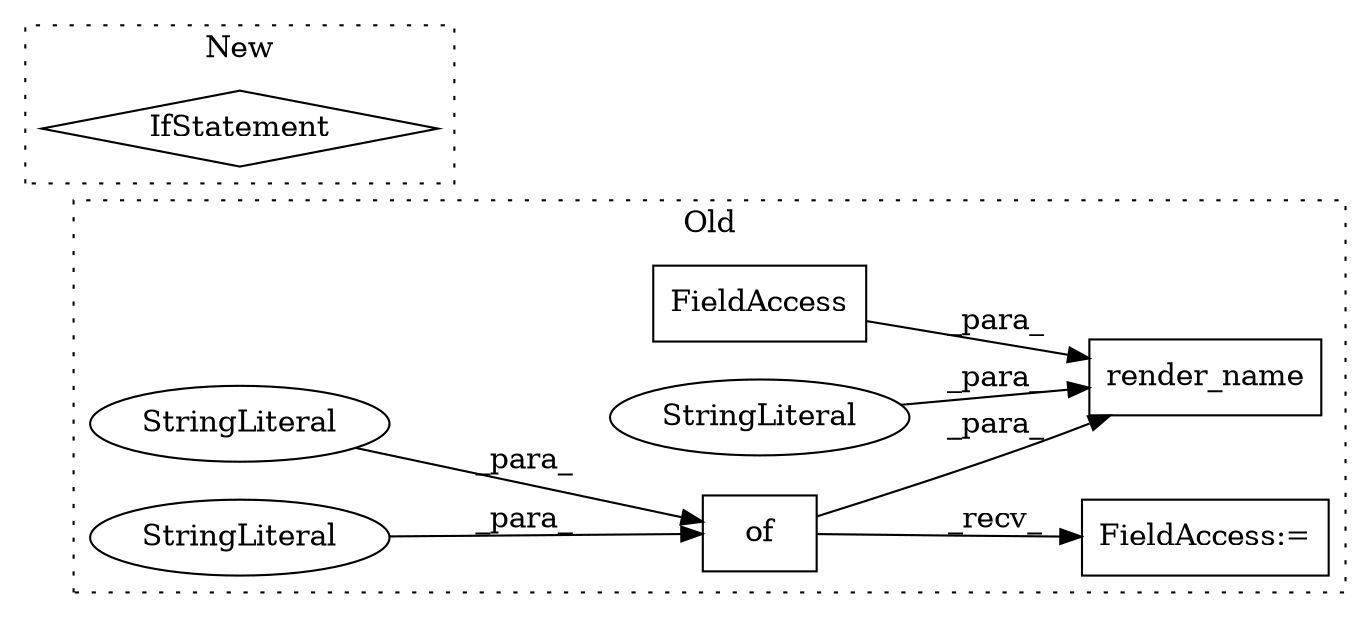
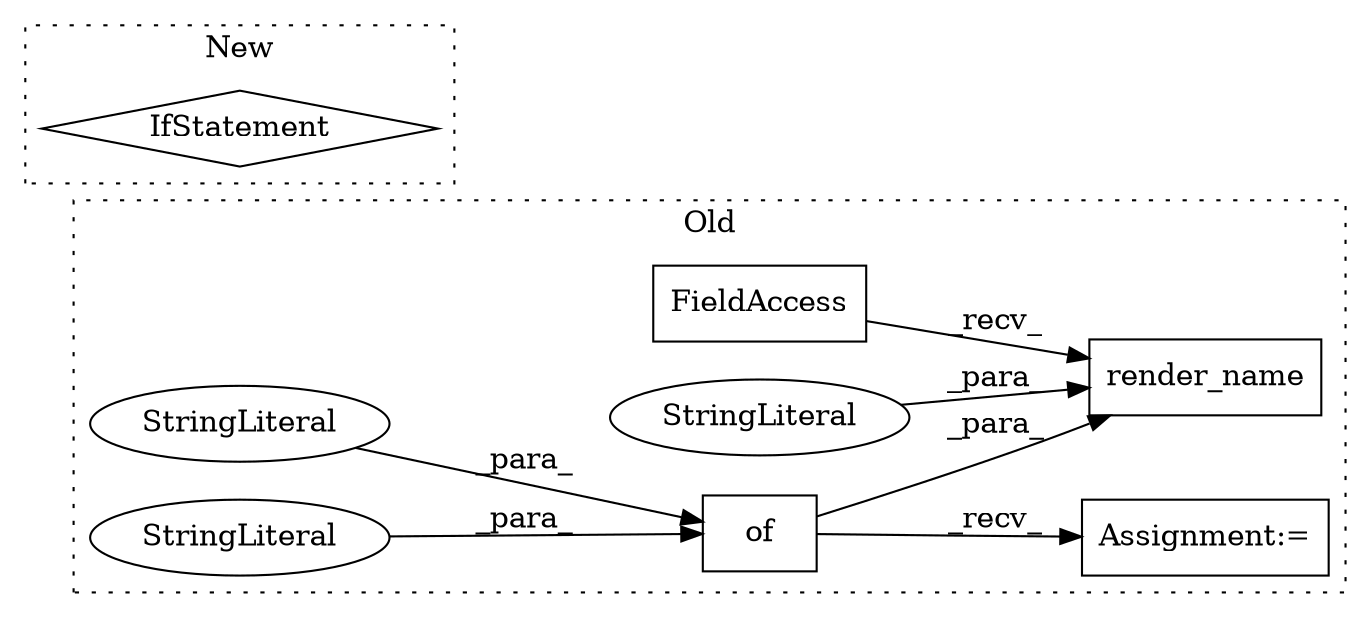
  digraph {
    rankdir=LR
    node [a=45 l=16 shape=box]
    n1 [a=32 l="12,1" label=render_name s="3208,3241"]
    n2 [a=22 l=14 label=FieldAccess s=3193]
    n3 [label=StringLiteral s=3220 shape=ellipse]
    n4 [a=32 l="3,1" label=of s="2830,3084"]
    n5 [label=StringLiteral s=2966 shape=ellipse]
    n6 [l=10 label=StringLiteral s=2913 shape=ellipse]
-   n7 [a=7 l=1 label="FieldAccess:=" s=2825]
+   n7 [a=7 l=1 label="Assignment:=" s=2825]
    n8 [a=25 l=3 label=IfStatement s=5597 shape=diamond]
    subgraph cluster_1 {
      label=Old
      style=dotted
      n1
      n2
      n3
      n4
      n5
      n6
      n7
    }
    subgraph cluster_2 {
      label=New
      style=dotted
      n8
    }
-   n2 -> n1 [label=_para_]
+   n2 -> n1 [label=_recv_]
    n3 -> n1 [label=_para_]
    n4 -> n1 [label=_para_]
    n4 -> n7 [label=_recv_]
    n5 -> n4 [label=_para_]
    n6 -> n4 [label=_para_]
  }
